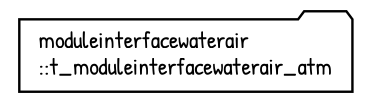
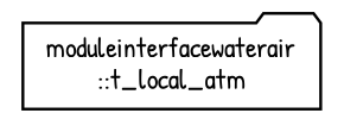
  digraph {
    rankdir=TB
    fontname="Patrick Hand"
-   n1 [color=black fillcolor=white fontname="Patrick Hand" fontsize=10 height=0.2 label="moduleinterfacewaterair\l::t_moduleinterfacewaterair_atm" shape=folder style=filled width=0.4]
+   n1 [color=black fillcolor=white fontname="Patrick Hand" fontsize=10 height=0.2 label="moduleinterfacewaterair\l::t_local_atm" shape=folder style=filled width=0.4]
  }
